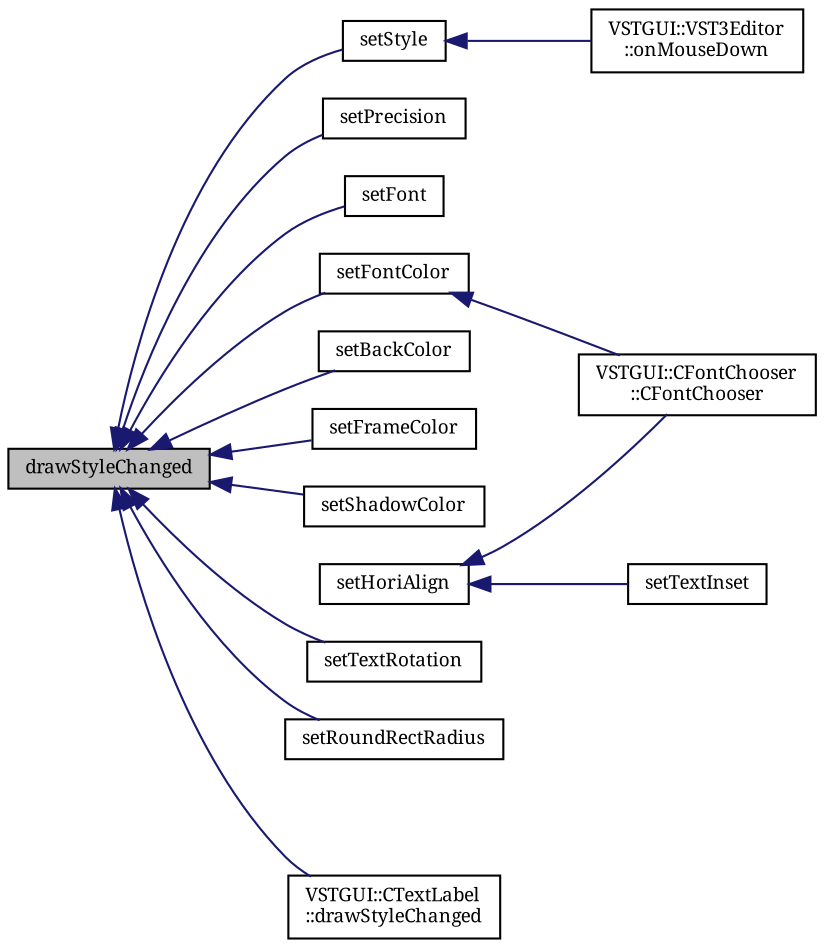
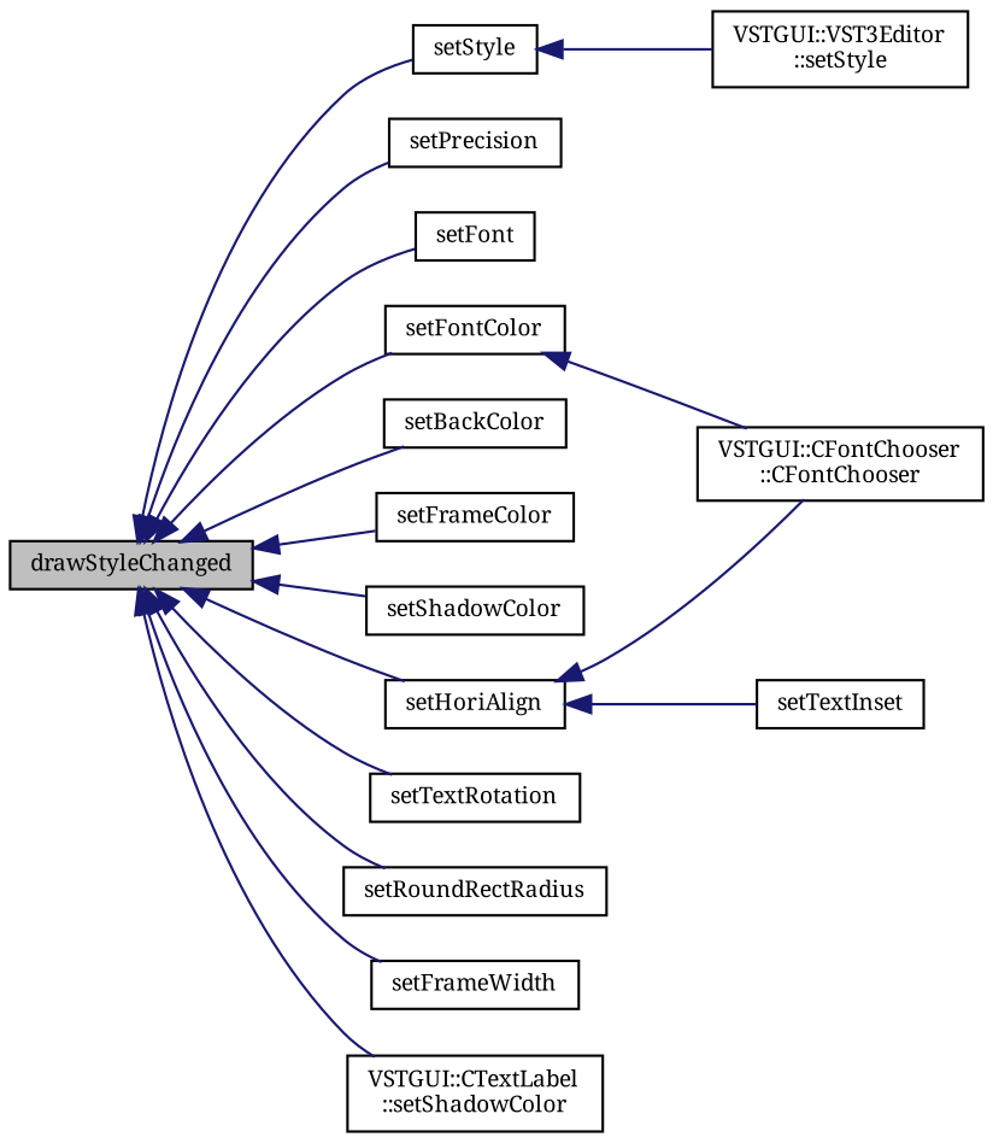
  digraph {
    fontname="Noto Serif"
    rankdir=LR
    node [color=black fontname="Noto Serif" fontsize=9 shape=record]
    edge [color=midnightblue dir=back fontname="Noto Serif" fontsize=9 labelfontname=Arial labelfontsize=9 style=solid]
    n1 [fillcolor=grey75 fontcolor=black height=0.2 label=drawStyleChanged style=filled width=0.4]
    n2 [height=0.2 label=setStyle width=0.4]
    n3 [height=0.2 label=setPrecision width=0.4]
    n4 [height=0.2 label=setFont width=0.4]
    n5 [height=0.2 label=setFontColor width=0.4]
    n6 [height=0.2 label=setBackColor width=0.4]
    n7 [height=0.2 label=setFrameColor width=0.4]
    n8 [height=0.2 label=setShadowColor width=0.4]
    n9 [height=0.2 label=setHoriAlign width=0.4]
    n10 [height=0.2 label=setTextRotation width=0.4]
    n11 [height=0.2 label=setRoundRectRadius width=0.4]
-   n13 [height=0.2 label="VSTGUI::CTextLabel\l::drawStyleChanged" width=0.4]
-   n14 [height=0.2 label="VSTGUI::VST3Editor\l::onMouseDown" width=0.4]
+   n12 [height=0.2 label=setFrameWidth width=0.4]
+   n13 [height=0.2 label="VSTGUI::CTextLabel\l::setShadowColor" width=0.4]
+   n14 [height=0.2 label="VSTGUI::VST3Editor\l::setStyle" width=0.4]
    n15 [height=0.2 label="VSTGUI::CFontChooser\l::CFontChooser" width=0.4]
    n16 [height=0.2 label=setTextInset width=0.4]
    n1 -> n2
    n1 -> n3
    n1 -> n4
    n1 -> n5
    n1 -> n6
    n1 -> n7
    n1 -> n8
+   n1 -> n9
    n1 -> n10
    n1 -> n11
+   n1 -> n12
    n1 -> n13
    n2 -> n14
    n5 -> n15
    n9 -> n15
    n9 -> n16
  }
